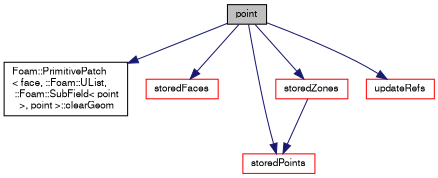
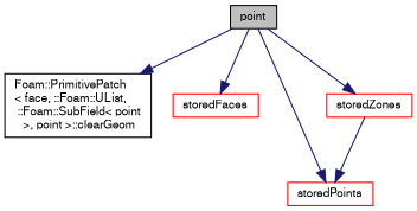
  digraph {
    rankdir=TB
    node [color=red fontname=FreeSans fontsize=10 shape=record]
    edge [color=midnightblue fontname=FreeSans fontsize=10 labelfontname=FreeSans labelfontsize=10 style=solid]
    n1 [color=black fillcolor=grey75 fontcolor=black height=0.2 label=point style=filled width=0.4]
    n2 [color=black height=0.2 label="Foam::PrimitivePatch\l\< face, ::Foam::UList,\l ::Foam::SubField\< point\l \>, point \>::clearGeom" width=0.4]
    n3 [height=0.2 label=storedFaces width=0.4]
    n4 [height=0.2 label=storedPoints width=0.4]
    n5 [height=0.2 label=storedZones width=0.4]
-   n6 [height=0.2 label=updateRefs width=0.4]
    n1 -> n2
    n1 -> n3
    n1 -> n4
    n1 -> n5
-   n1 -> n6
    n5 -> n4
  }
